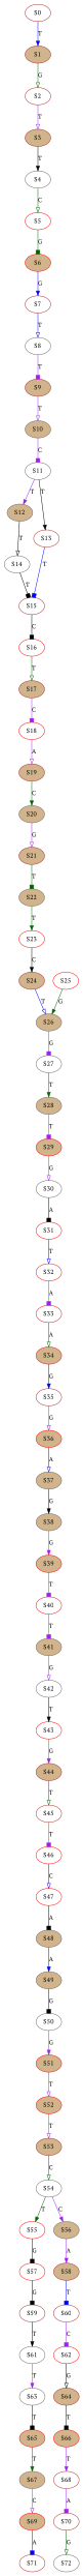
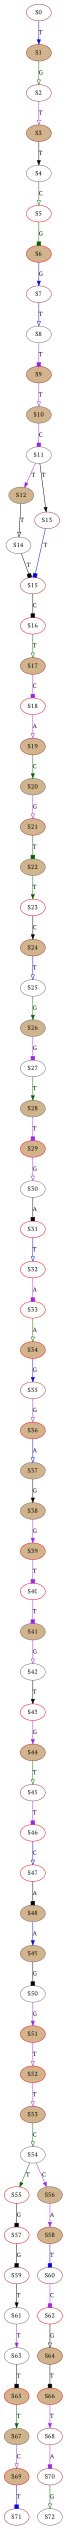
  strict digraph {
    fontname="PT Serif"
    node [color=gray40 fillcolor=white fontname="PT Serif" style=filled]
    edge [arrowhead=box color=purple fontname="PT Serif"]
    S0 [color=brown]
    S1 [color=brown fillcolor=tan]
    S2 [color=brown]
    S3 [color=brown fillcolor=tan]
    S4
    S5 [color=red]
    S6 [color=red fillcolor=tan]
    S7 [color=brown]
    S8
    S9 [color=brown fillcolor=tan]
    S10 [fillcolor=tan]
    S11
    S12 [fillcolor=tan]
    S13 [color=brown]
    S14
    S15 [color=brown]
    S16 [color=red]
    S17 [color=brown fillcolor=tan]
    S18 [color=red]
    S19 [color=brown fillcolor=tan]
    S20 [fillcolor=tan]
    S21 [color=brown fillcolor=tan]
    S22 [fillcolor=tan]
    S23 [color=red]
    S24 [color=brown fillcolor=tan]
-   S25 [color=red]
+   S25
    S26 [fillcolor=tan]
    S27
    S28 [fillcolor=tan]
    S29 [color=red fillcolor=tan]
    S30
    S31 [color=red]
    S32 [color=red]
    S33 [color=red]
    S34 [color=red fillcolor=tan]
    S35 [color=brown]
    S36 [color=red fillcolor=tan]
    S37 [fillcolor=tan]
    S38 [fillcolor=tan]
    S39 [color=red fillcolor=tan]
    S40 [color=red]
    S41 [fillcolor=tan]
    S42
    S43 [color=red]
    S44 [color=brown fillcolor=tan]
    S45 [color=brown]
    S46 [color=red]
    S47 [color=red]
    S48 [fillcolor=tan]
    S49 [fillcolor=tan]
    S50
    S51 [color=red fillcolor=tan]
    S52 [color=red fillcolor=tan]
    S53 [color=brown fillcolor=tan]
    S54
    S55 [color=red]
    S56 [fillcolor=tan]
    S57 [color=red]
    S58 [color=brown fillcolor=tan]
    S59 [color=brown]
    S60 [color=brown]
    S61
    S62 [color=red]
    S63
    S64 [color=brown fillcolor=tan]
    S65 [color=red fillcolor=tan]
    S66 [color=red fillcolor=tan]
    S67 [fillcolor=tan]
    S68 [color=brown]
    S69 [color=red fillcolor=tan]
    S70 [color=brown]
    S71 [color=brown]
    S72
    S0 -> S1 [arrowhead=normal color=blue label=T]
    S1 -> S2 [arrowhead=onormal color=darkgreen label=G]
    S2 -> S3 [arrowhead=onormal label=T]
    S3 -> S4 [arrowhead=normal color=black label=T]
    S4 -> S5 [arrowhead=onormal color=darkgreen label=C]
    S5 -> S6 [color=darkgreen label=G]
    S6 -> S7 [arrowhead=normal color=blue label=G]
    S7 -> S8 [arrowhead=onormal color=blue label=T]
    S8 -> S9 [label=T]
    S9 -> S10 [arrowhead=onormal label=T]
    S10 -> S11 [label=C]
    S11 -> S12 [arrowhead=normal label=T]
    S11 -> S13 [arrowhead=normal color=black label=T]
    S12 -> S14 [arrowhead=onormal color=black label=T]
    S13 -> S15 [color=blue label=T]
    S14 -> S15 [color=black label=T]
    S15 -> S16 [color=black label=C]
    S16 -> S17 [arrowhead=onormal color=darkgreen label=T]
    S17 -> S18 [label=C]
    S18 -> S19 [arrowhead=onormal label=A]
    S19 -> S20 [arrowhead=normal color=darkgreen label=C]
    S20 -> S21 [arrowhead=onormal label=G]
    S21 -> S22 [color=darkgreen label=T]
    S22 -> S23 [arrowhead=normal color=darkgreen label=T]
    S23 -> S24 [arrowhead=normal color=black label=C]
-   S24 -> S26 [arrowhead=onormal color=blue label=T]
+   S24 -> S25 [arrowhead=onormal color=blue label=T]
    S25 -> S26 [arrowhead=normal color=darkgreen label=G]
    S26 -> S27 [label=G]
    S27 -> S28 [arrowhead=normal color=darkgreen label=T]
    S28 -> S29 [label=T]
    S29 -> S30 [arrowhead=onormal label=G]
    S30 -> S31 [color=black label=A]
    S31 -> S32 [arrowhead=onormal color=blue label=T]
    S32 -> S33 [label=A]
    S33 -> S34 [arrowhead=onormal color=darkgreen label=A]
    S34 -> S35 [arrowhead=normal color=blue label=G]
    S35 -> S36 [arrowhead=onormal label=G]
    S36 -> S37 [arrowhead=onormal color=blue label=A]
    S37 -> S38 [arrowhead=normal color=black label=G]
    S38 -> S39 [arrowhead=normal label=G]
    S39 -> S40 [label=T]
    S40 -> S41 [label=T]
    S41 -> S42 [arrowhead=onormal label=G]
    S42 -> S43 [arrowhead=normal color=black label=T]
    S43 -> S44 [arrowhead=normal label=G]
    S44 -> S45 [arrowhead=onormal color=darkgreen label=T]
    S45 -> S46 [label=T]
    S46 -> S47 [arrowhead=onormal color=blue label=C]
    S47 -> S48 [color=black label=A]
    S48 -> S49 [arrowhead=normal color=blue label=A]
    S49 -> S50 [color=black label=G]
    S50 -> S51 [arrowhead=normal label=G]
    S51 -> S52 [arrowhead=onormal label=T]
    S52 -> S53 [arrowhead=onormal label=T]
    S53 -> S54 [arrowhead=onormal color=darkgreen label=C]
    S54 -> S55 [arrowhead=normal color=darkgreen label=T]
    S54 -> S56 [arrowhead=normal label=C]
    S55 -> S57 [color=black label=G]
    S56 -> S58 [arrowhead=normal label=A]
    S57 -> S59 [color=black label=G]
    S58 -> S60 [color=blue label=T]
    S59 -> S61 [arrowhead=normal color=black label=T]
    S60 -> S62 [label=C]
    S61 -> S63 [arrowhead=normal label=T]
    S62 -> S64 [arrowhead=onormal color=black label=G]
    S63 -> S65 [color=black label=T]
    S64 -> S66 [color=black label=T]
    S65 -> S67 [arrowhead=normal color=darkgreen label=T]
    S66 -> S68 [arrowhead=normal label=T]
    S67 -> S69 [arrowhead=onormal label=C]
    S68 -> S70 [label=A]
-   S69 -> S71 [color=blue label=A]
+   S69 -> S71 [color=blue label=T]
    S70 -> S72 [arrowhead=onormal color=darkgreen label=G]
  }
